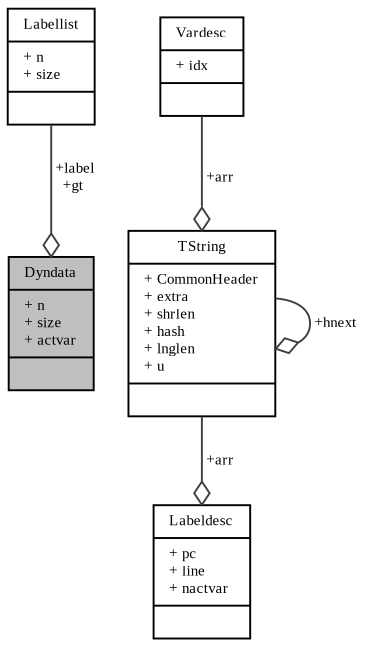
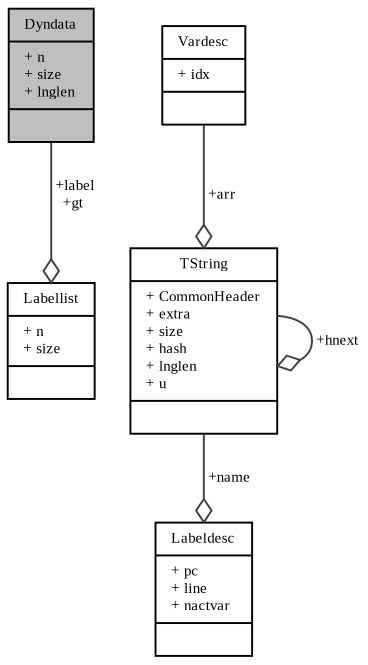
  digraph {
    fontname="Liberation Serif"
    node [color=black fillcolor=white fontname="Liberation Serif" fontsize=8 shape=record style=filled]
    edge [arrowhead=odiamond color=grey25 fontname="Liberation Serif" fontsize=8 labelfontname=Sans labelfontsize=8 style=solid]
-   n1 [fillcolor=grey75 fontcolor=black height=0.2 label="{Dyndata\n|+ n\l+ size\l+ actvar\l|}" width=0.4]
+   n1 [fillcolor=grey75 fontcolor=black height=0.2 label="{Dyndata\n|+ n\l+ size\l+ lnglen\l|}" width=0.4]
    n2 [height=0.2 label="{Labellist\n|+ n\l+ size\l|}" width=0.4]
    n3 [height=0.2 label="{Labeldesc\n|+ pc\l+ line\l+ nactvar\l|}" width=0.4]
-   n4 [height=0.2 label="{TString\n|+ CommonHeader\l+ extra\l+ shrlen\l+ hash\l+ lnglen\l+ u\l|}" width=0.4]
+   n4 [height=0.2 label="{TString\n|+ CommonHeader\l+ extra\l+ size\l+ hash\l+ lnglen\l+ u\l|}" width=0.4]
    n5 [height=0.2 label="{Vardesc\n|+ idx\l|}" width=0.4]
-   n2 -> n1 [label=" +label\n+gt"]
-   n4 -> n3 [label=" +arr"]
+   n1 -> n2 [label=" +label\n+gt"]
+   n4 -> n3 [label=" +name"]
    n4 -> n4 [label=" +hnext"]
    n5 -> n4 [label=" +arr"]
  }
